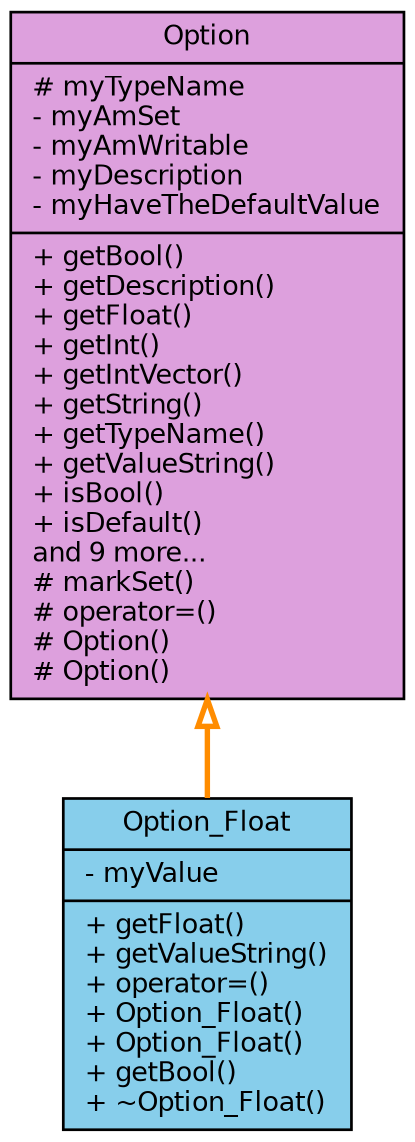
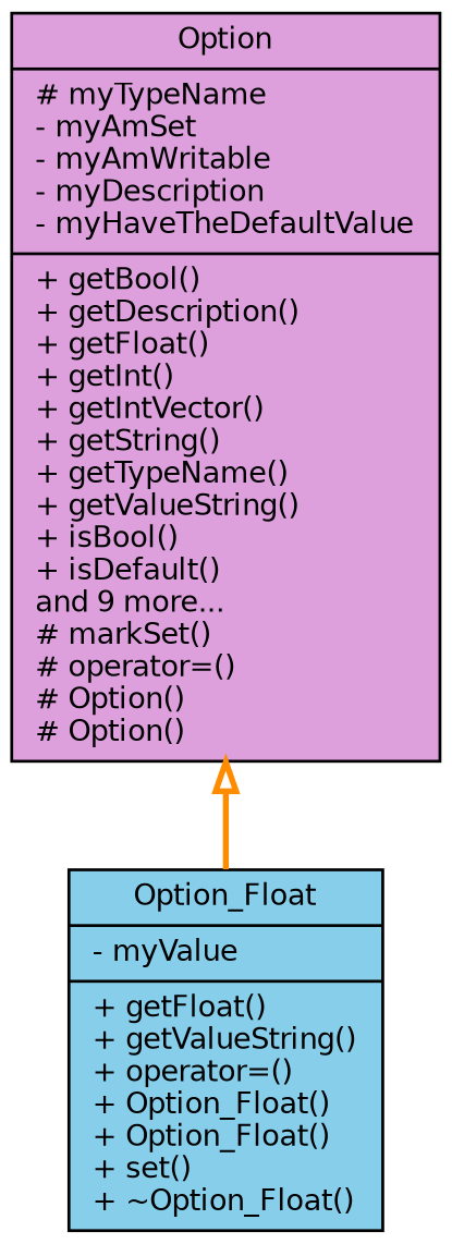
  digraph {
    node [color=black fontname=Helvetica fontsize=10 shape=record style=filled]
-   n1 [fillcolor=skyblue fontcolor=black height=0.2 label="{Option_Float\n|- myValue\l|+ getFloat()\l+ getValueString()\l+ operator=()\l+ Option_Float()\l+ Option_Float()\l+ getBool()\l+ ~Option_Float()\l}" width=0.4]
+   n1 [fillcolor=skyblue fontcolor=black height=0.2 label="{Option_Float\n|- myValue\l|+ getFloat()\l+ getValueString()\l+ operator=()\l+ Option_Float()\l+ Option_Float()\l+ set()\l+ ~Option_Float()\l}" width=0.4]
    n2 [fillcolor=plum height=0.2 label="{Option\n|# myTypeName\l- myAmSet\l- myAmWritable\l- myDescription\l- myHaveTheDefaultValue\l|+ getBool()\l+ getDescription()\l+ getFloat()\l+ getInt()\l+ getIntVector()\l+ getString()\l+ getTypeName()\l+ getValueString()\l+ isBool()\l+ isDefault()\land 9 more...\l# markSet()\l# operator=()\l# Option()\l# Option()\l}" width=0.4]
    n2 -> n1 [arrowtail=onormal color=darkorange dir=back fontname=Helvetica fontsize=10 labelfontname=Helvetica labelfontsize=10 style=bold]
  }
